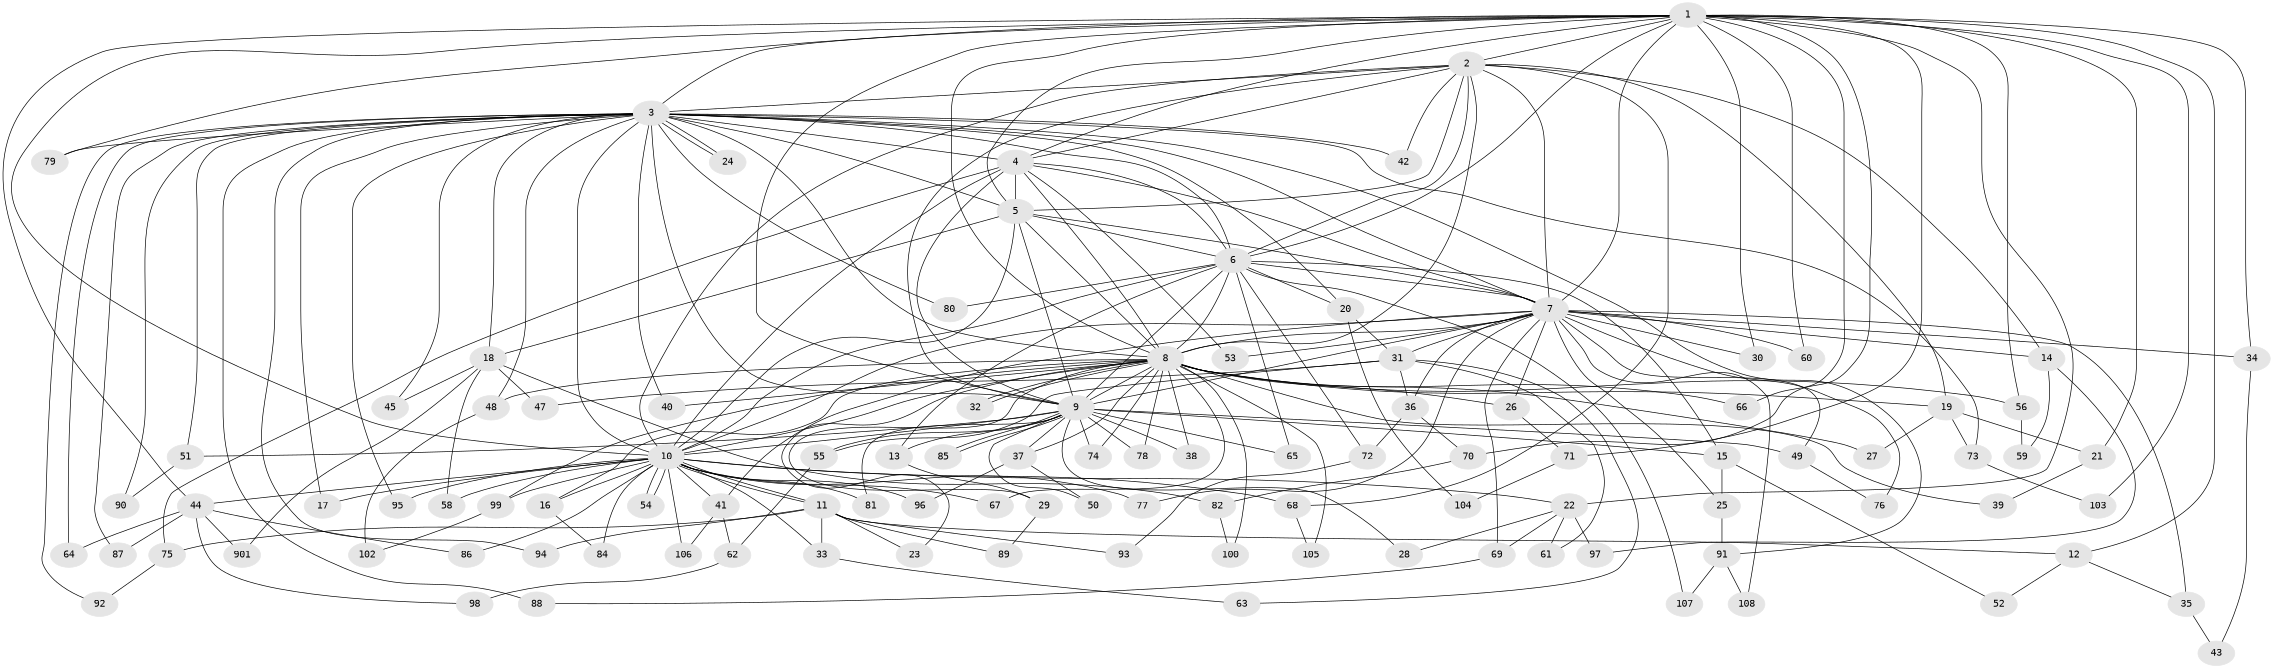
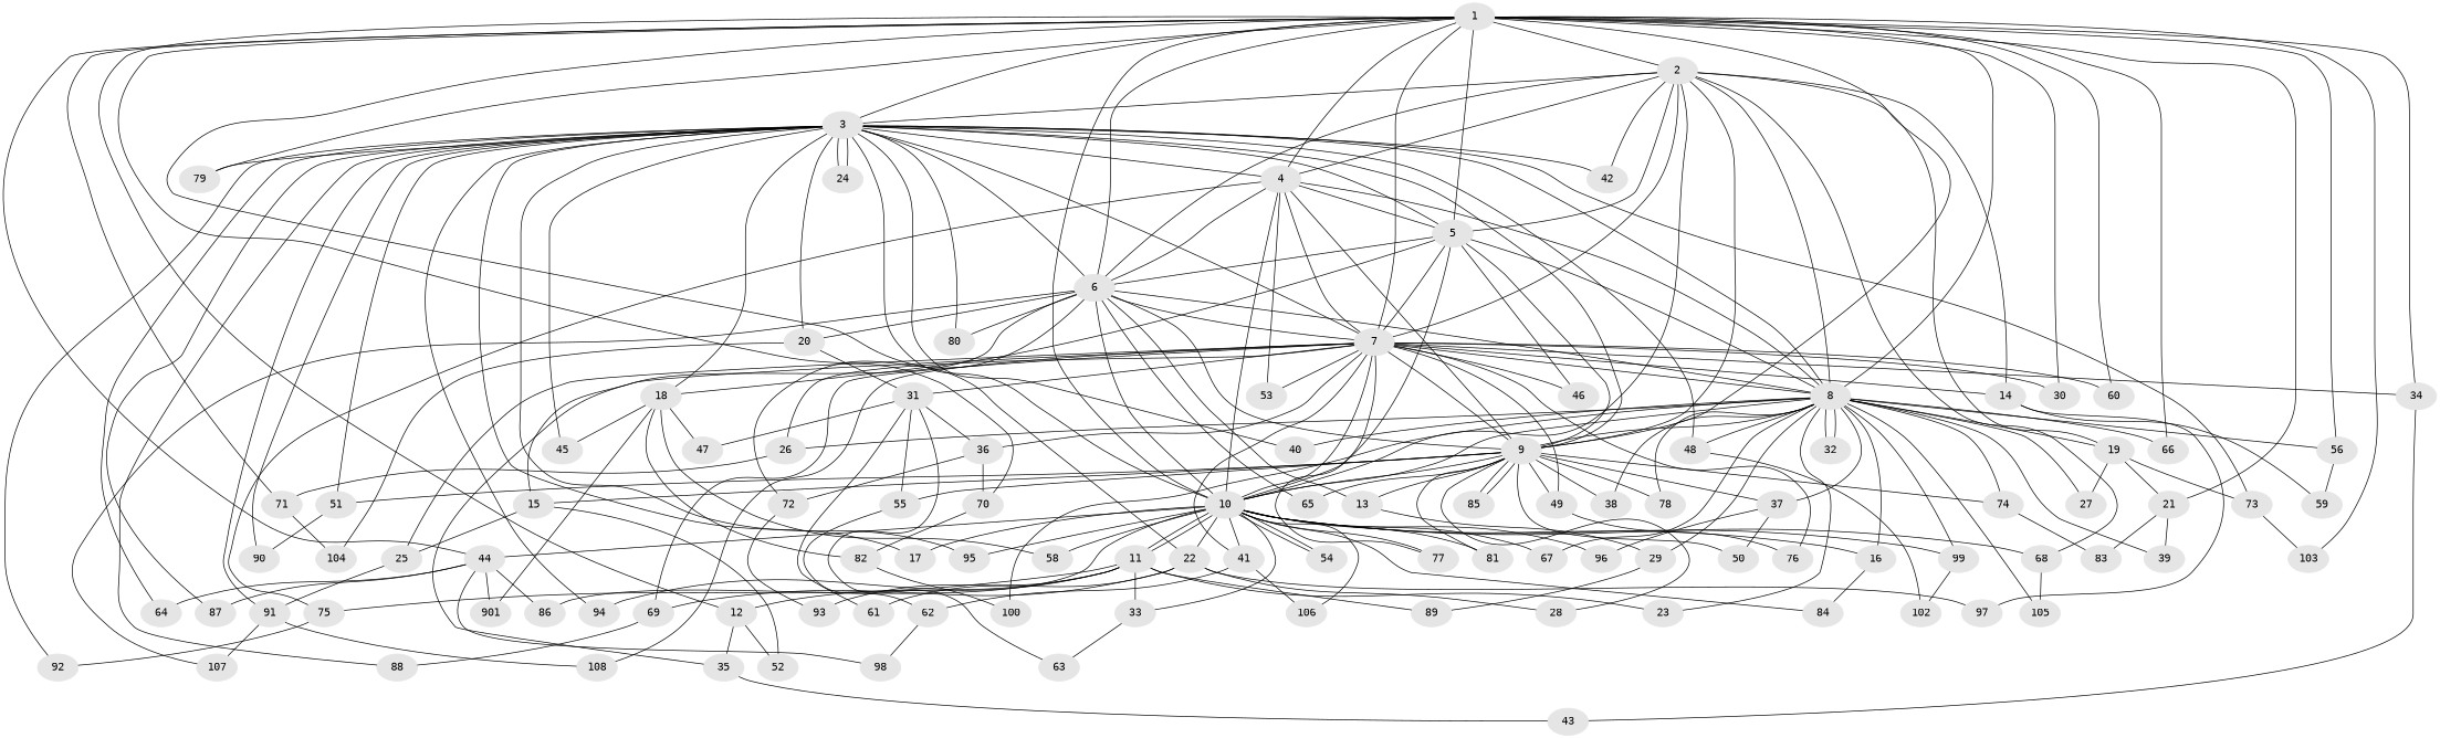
  graph {
    fontname="DejaVu Sans Mono"
    node [color=gray90 fontname="DejaVu Sans Mono" style=filled]
    edge [fontname="DejaVu Sans Mono"]
    1
    2
    3
    4
    5
    6
    7
    8
    9
    10
    12
    21
    22
    30
    34
    44
    56
    60
    66
    70
    71
    79
    103
    14
    19
    42
    68
    17
    18
    20
    24
    40
    45
    48
    51
    64
    73
    80
    87
    88
    90
    91
    92
    94
    95
    53
    75
+   46
    13
    15
    65
    72
    107
    25
    26
    31
    35
    36
    41
    49
    69
    76
    77
    108
    16
    23
    27
    29
    32
    37
    38
    39
    67
    74
    78
    99
    100
    105
    28
    50
    55
    81
    85
    11
    33
    54
    58
    84
    86
    96
    106
    52
+   83
    97
    61
    43
    n97 [label=901]
    98
    59
    82
    104
    47
    102
    93
    63
    62
    89
    1 -- 2
    1 -- 3
    1 -- 4
    1 -- 5
    1 -- 6
    1 -- 7
    1 -- 8
    1 -- 9
    1 -- 10
    1 -- 12
    1 -- 21
    1 -- 22
    1 -- 30
    1 -- 34
    1 -- 44
    1 -- 56
    1 -- 60
    1 -- 66
    1 -- 70
    1 -- 71
    1 -- 79
    1 -- 103
    2 -- 3
    2 -- 4
    2 -- 5
    2 -- 6
    2 -- 7
    2 -- 8
    2 -- 9
    2 -- 10
    2 -- 14
    2 -- 19
    2 -- 42
    2 -- 68
    3 -- 4
    3 -- 5
    3 -- 6
    3 -- 7
    3 -- 8
    3 -- 9
    3 -- 10
    3 -- 79
    3 -- 42
    3 -- 17
    3 -- 18
    3 -- 20
    3 -- 24
    3 -- 24
    3 -- 40
    3 -- 45
    3 -- 48
    3 -- 51
    3 -- 64
    3 -- 73
    3 -- 80
    3 -- 87
    3 -- 88
    3 -- 90
    3 -- 91
    3 -- 92
    3 -- 94
    3 -- 95
    4 -- 5
    4 -- 6
    4 -- 7
    4 -- 8
    4 -- 9
    4 -- 10
    4 -- 53
    4 -- 75
    5 -- 6
    5 -- 7
    5 -- 8
    5 -- 9
    5 -- 10
    5 -- 18
+   5 -- 46
    6 -- 7
    6 -- 8
    6 -- 9
    6 -- 10
    6 -- 20
    6 -- 80
    6 -- 13
    6 -- 15
    6 -- 65
    6 -- 72
    6 -- 107
    7 -- 8
    7 -- 9
    7 -- 10
    7 -- 30
    7 -- 34
    7 -- 60
    7 -- 14
    7 -- 53
+   7 -- 46
    7 -- 25
    7 -- 26
    7 -- 31
    7 -- 35
    7 -- 36
    7 -- 41
    7 -- 49
    7 -- 69
    7 -- 76
    7 -- 77
    7 -- 108
    8 -- 9
    8 -- 10
    8 -- 56
    8 -- 66
    8 -- 19
    8 -- 40
    8 -- 48
    8 -- 26
    8 -- 16
    8 -- 23
    8 -- 27
    8 -- 29
    8 -- 32
    8 -- 32
    8 -- 37
    8 -- 38
    8 -- 39
    8 -- 67
    8 -- 74
    8 -- 78
    8 -- 99
    8 -- 100
    8 -- 105
    9 -- 10
    9 -- 51
    9 -- 13
    9 -- 15
    9 -- 65
    9 -- 49
    9 -- 37
    9 -- 38
    9 -- 74
    9 -- 78
    9 -- 28
    9 -- 50
    9 -- 55
    9 -- 81
    9 -- 85
    9 -- 85
    10 -- 22
    10 -- 44
    10 -- 68
    10 -- 17
    10 -- 95
    10 -- 41
    10 -- 77
    10 -- 16
    10 -- 67
    10 -- 99
    10 -- 81
    10 -- 11
    10 -- 11
    10 -- 33
    10 -- 54
    10 -- 54
    10 -- 58
    10 -- 84
    10 -- 86
    10 -- 96
    10 -- 106
    12 -- 35
    12 -- 52
    21 -- 39
+   21 -- 83
    22 -- 69
    22 -- 28
    22 -- 97
    22 -- 61
    34 -- 43
    44 -- 64
    44 -- 87
    44 -- 86
    44 -- n97
    44 -- 98
    56 -- 59
    70 -- 82
    71 -- 104
    14 -- 97
    14 -- 59
    19 -- 21
    19 -- 73
    19 -- 27
    68 -- 105
    18 -- 45
    18 -- 58
    18 -- n97
    18 -- 82
    18 -- 47
    20 -- 31
    20 -- 104
    48 -- 102
    51 -- 90
    73 -- 103
    91 -- 107
    91 -- 108
    75 -- 92
    13 -- 29
    15 -- 25
    15 -- 52
    72 -- 93
    25 -- 91
    26 -- 71
    31 -- 36
    31 -- 55
    31 -- 61
    31 -- 47
    31 -- 63
    35 -- 43
    36 -- 70
    36 -- 72
    41 -- 106
    41 -- 62
    49 -- 76
    69 -- 88
    16 -- 84
    29 -- 89
    37 -- 50
    37 -- 96
+   74 -- 83
    99 -- 102
    55 -- 62
    11 -- 12
    11 -- 94
    11 -- 75
    11 -- 23
    11 -- 33
    11 -- 93
    11 -- 89
    33 -- 63
    82 -- 100
    62 -- 98
  }
